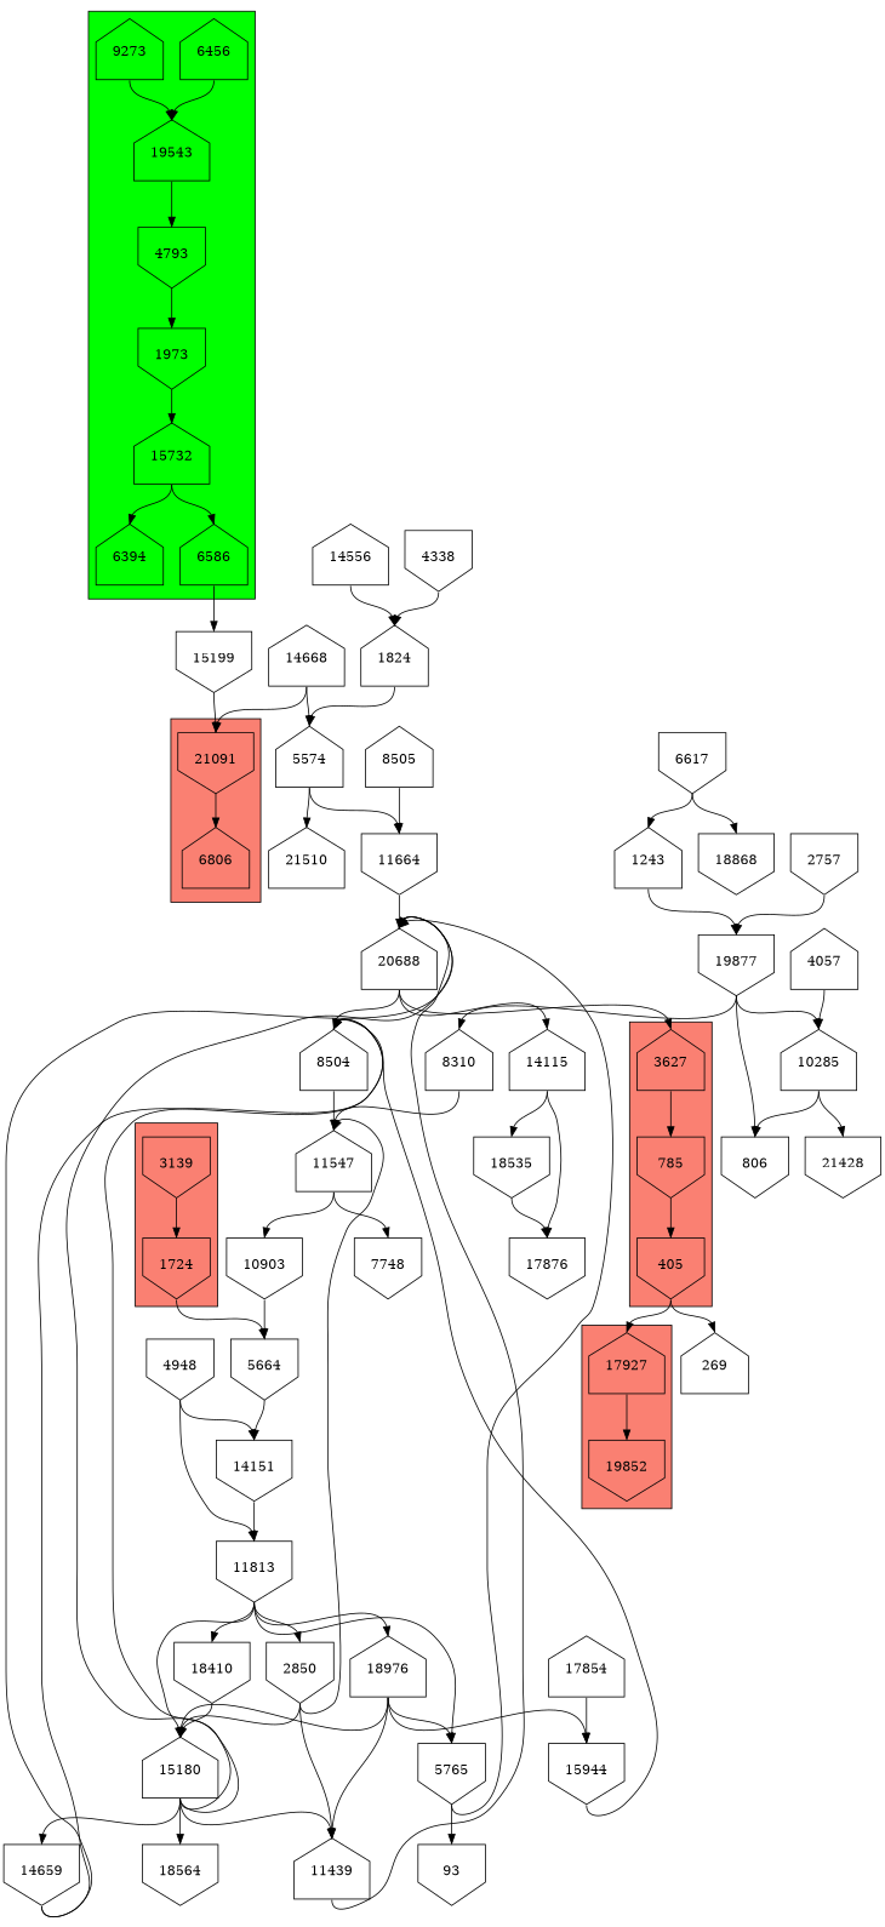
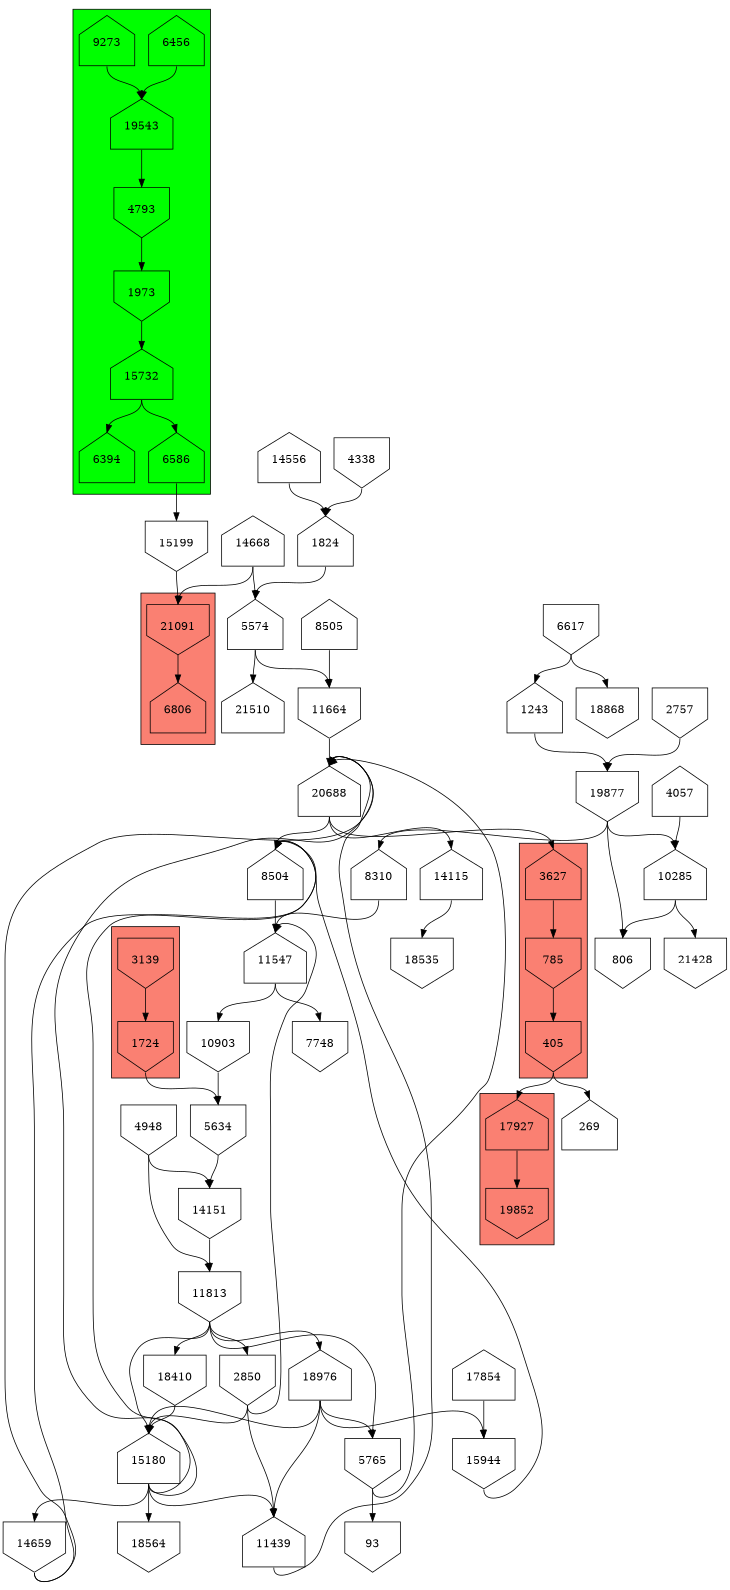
  digraph {
    node [shape=invhouse]
    edge [headport=n tailport=s]
    21091 [height=1 width=1]
    6806 [height=1 shape=house width=1]
    3627 [height=1 shape=house width=1]
    785 [height=1 width=1]
    405 [height=1 width=1]
    17927 [height=1 shape=house width=1]
    19852 [height=1 width=1]
    3139 [height=1 width=1]
    1724 [height=1 width=1]
    6456 [height=1 shape=house width=1]
    9273 [height=1 shape=house width=1]
    19543 [height=1 shape=house width=1]
    4793 [height=1 width=1]
    1973 [height=1 width=1]
    15732 [height=1 shape=house width=1]
    6394 [height=1 shape=house width=1]
    6586 [height=1 shape=house width=1]
    269 [height=1 shape=house width=1]
-   5634 [height=1 width=1 label=5664]
+   5634 [height=1 width=1]
    15199 [height=1 width=1]
    14151 [height=1 width=1]
    14668 [height=1 shape=house width=1]
    5574 [height=1 shape=house width=1]
    11664 [height=1 width=1]
    21510 [height=1 shape=house width=1]
    20688 [height=1 shape=house width=1]
    8504 [height=1 shape=house width=1]
    14115 [height=1 shape=house width=1]
    11547 [height=1 shape=house width=1]
-   17876 [height=1 width=1]
    18535 [height=1 width=1]
    7748 [height=1 width=1]
    10903 [height=1 width=1]
    11813 [height=1 width=1]
    2850 [height=1 width=1]
    15180 [height=1 shape=house width=1]
    n37 [height=1 label=18410 width=1]
    18976 [height=1 shape=house width=1]
    5765 [height=1 width=1]
    11439 [height=1 shape=house width=1]
    14659 [height=1 width=1]
    18564 [height=1 width=1]
    15944 [height=1 width=1]
    93 [height=1 width=1]
    17854 [height=1 shape=house width=1]
    4948 [height=1 width=1]
    8310 [height=1 shape=house width=1]
    19877 [height=1 width=1]
    806 [height=1 width=1]
    10285 [height=1 shape=house width=1]
    21428 [height=1 width=1]
    4057 [height=1 shape=house width=1]
    1243 [height=1 shape=house width=1]
    6617 [height=1 width=1]
    18868 [height=1 width=1]
    2757 [height=1 width=1]
    8505 [height=1 shape=house width=1]
    1824 [height=1 shape=house width=1]
    4338 [height=1 width=1]
    14556 [height=1 shape=house width=1]
    subgraph cluster_1 {
      fillcolor=salmon
      style=filled
      21091
      6806
    }
    subgraph cluster_2 {
      fillcolor=salmon
      style=filled
      3627
      785
      405
    }
    subgraph cluster_3 {
      fillcolor=salmon
      style=filled
      17927
      19852
    }
    subgraph cluster_4 {
      fillcolor=salmon
      style=filled
      3139
      1724
    }
    subgraph cluster_5 {
      fillcolor=green
      style=filled
      6456
      9273
      19543
      4793
      1973
      15732
      6394
      6586
    }
    21091 -> 6806
    3627 -> 785
    785 -> 405
    405 -> 17927
    405 -> 269
    17927 -> 19852
    3139 -> 1724
    1724 -> 5634
    6456 -> 19543
    9273 -> 19543
    19543 -> 4793
    4793 -> 1973
    1973 -> 15732
    15732 -> 6394
    15732 -> 6586
    6586 -> 15199
    5634 -> 14151
    15199 -> 21091
    14151 -> 11813
    14668 -> 21091
    14668 -> 5574
    5574 -> 11664
    5574 -> 21510
    11664 -> 20688
    20688 -> 3627
    20688 -> 8504
    20688 -> 14115
    8504 -> 11547
-   14115 -> 17876
    14115 -> 18535
    11547 -> 7748
    11547 -> 10903
-   18535 -> 17876
    10903 -> 5634
    11813 -> 2850
    11813 -> 15180
    11813 -> n37
    11813 -> 18976
    11813 -> 5765
    2850 -> 11547
    2850 -> 15180
    2850 -> 11439
    15180 -> 20688
    15180 -> 8504
    15180 -> 11439
    15180 -> 14659
    15180 -> 18564
    n37 -> 15180
    18976 -> 15180
    18976 -> 5765
    18976 -> 11439
    18976 -> 15944
    5765 -> 20688
    5765 -> 93
    11439 -> 20688
    14659 -> 20688
    14659 -> 8504
    15944 -> 8504
    17854 -> 15944
    4948 -> 14151
    4948 -> 11813
    8310 -> 11547
    19877 -> 8310
    19877 -> 806
    19877 -> 10285
    10285 -> 806
    10285 -> 21428
    4057 -> 10285
    1243 -> 19877
    6617 -> 1243
    6617 -> 18868
    2757 -> 19877
    8505 -> 11664
    1824 -> 5574
    4338 -> 1824
    14556 -> 1824
  }
